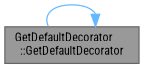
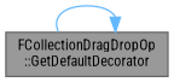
  digraph {
    rankdir=LR
    fontname="Roboto Condensed"
-   n1 [color=gray40 fillcolor=grey60 fontcolor=black fontname="Roboto Condensed" fontsize=10 height=0.2 label="GetDefaultDecorator\l::GetDefaultDecorator" shape=box style=filled width=0.4]
+   n1 [color=gray40 fillcolor=grey60 fontcolor=black fontname="Roboto Condensed" fontsize=10 height=0.2 label="FCollectionDragDropOp\l::GetDefaultDecorator" shape=box style=filled width=0.4]
    n1 -> n1 [color=steelblue1 fontname="Roboto Condensed" fontsize=10 labelfontname=Helvetica labelfontsize=10 style=solid]
  }
